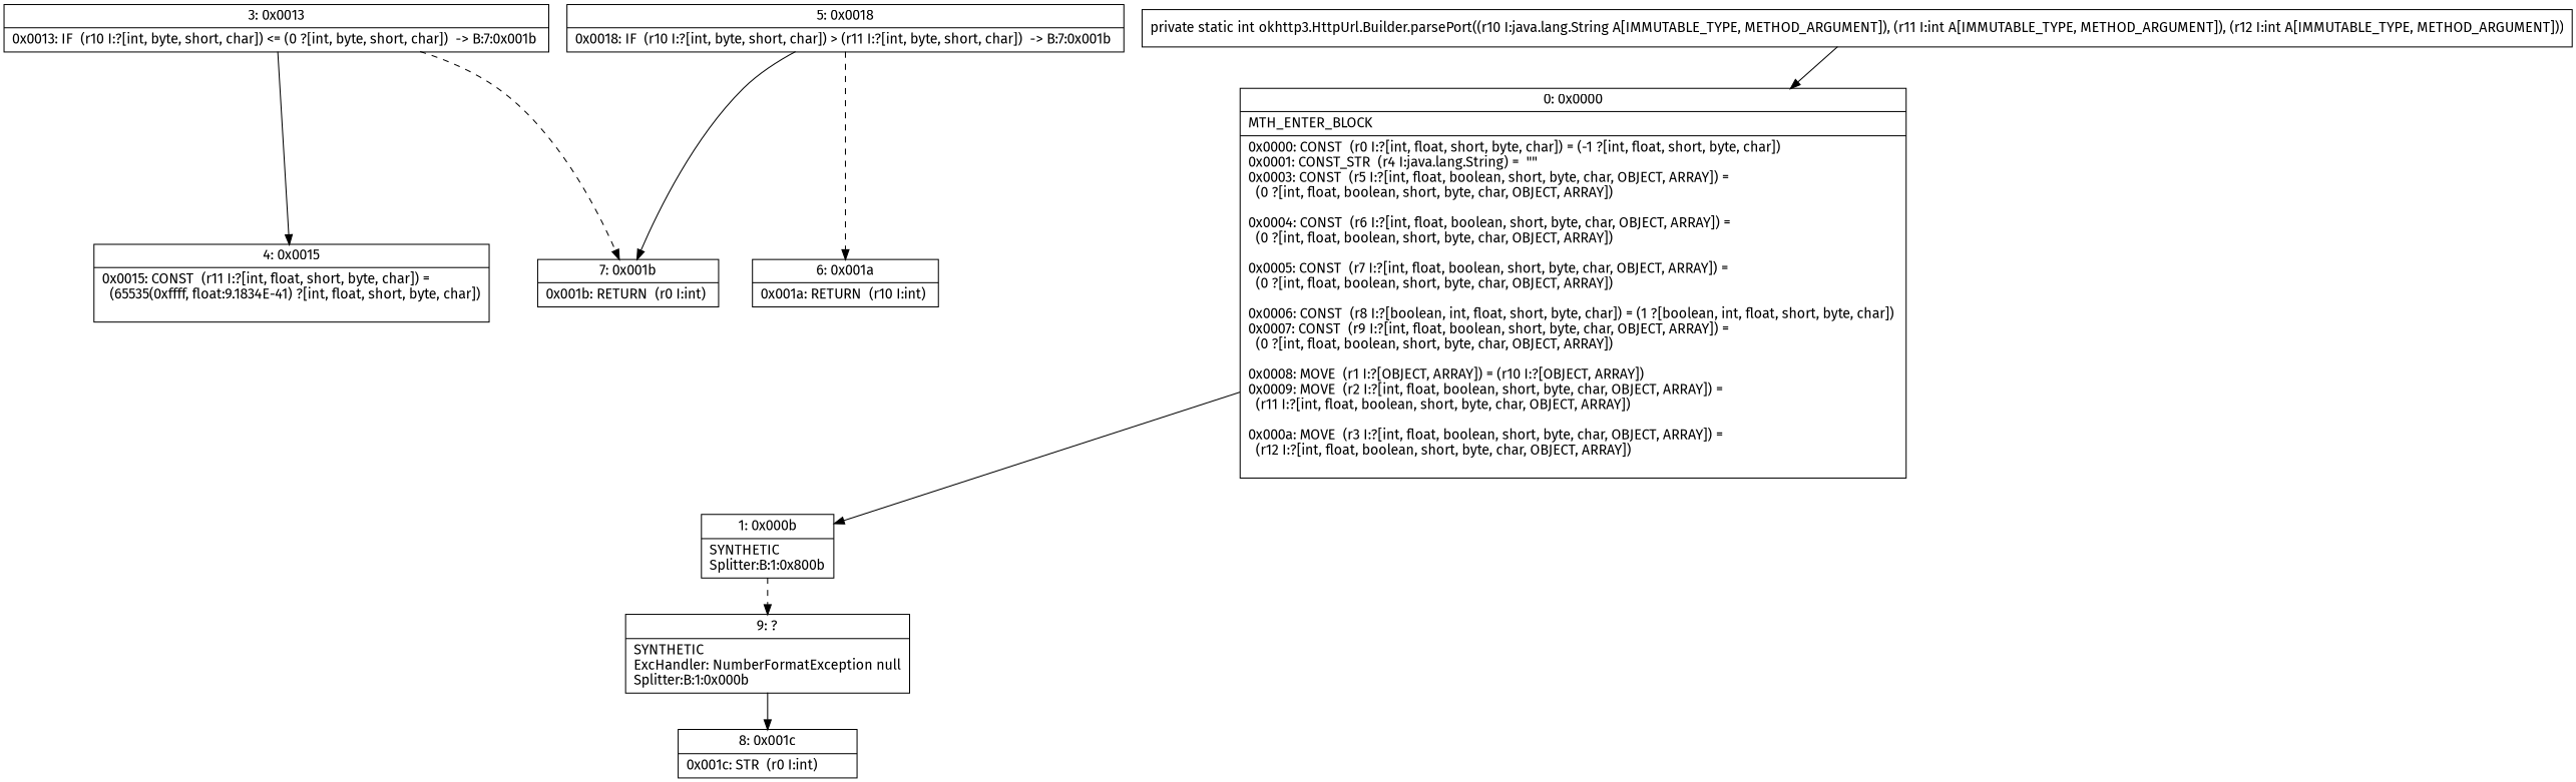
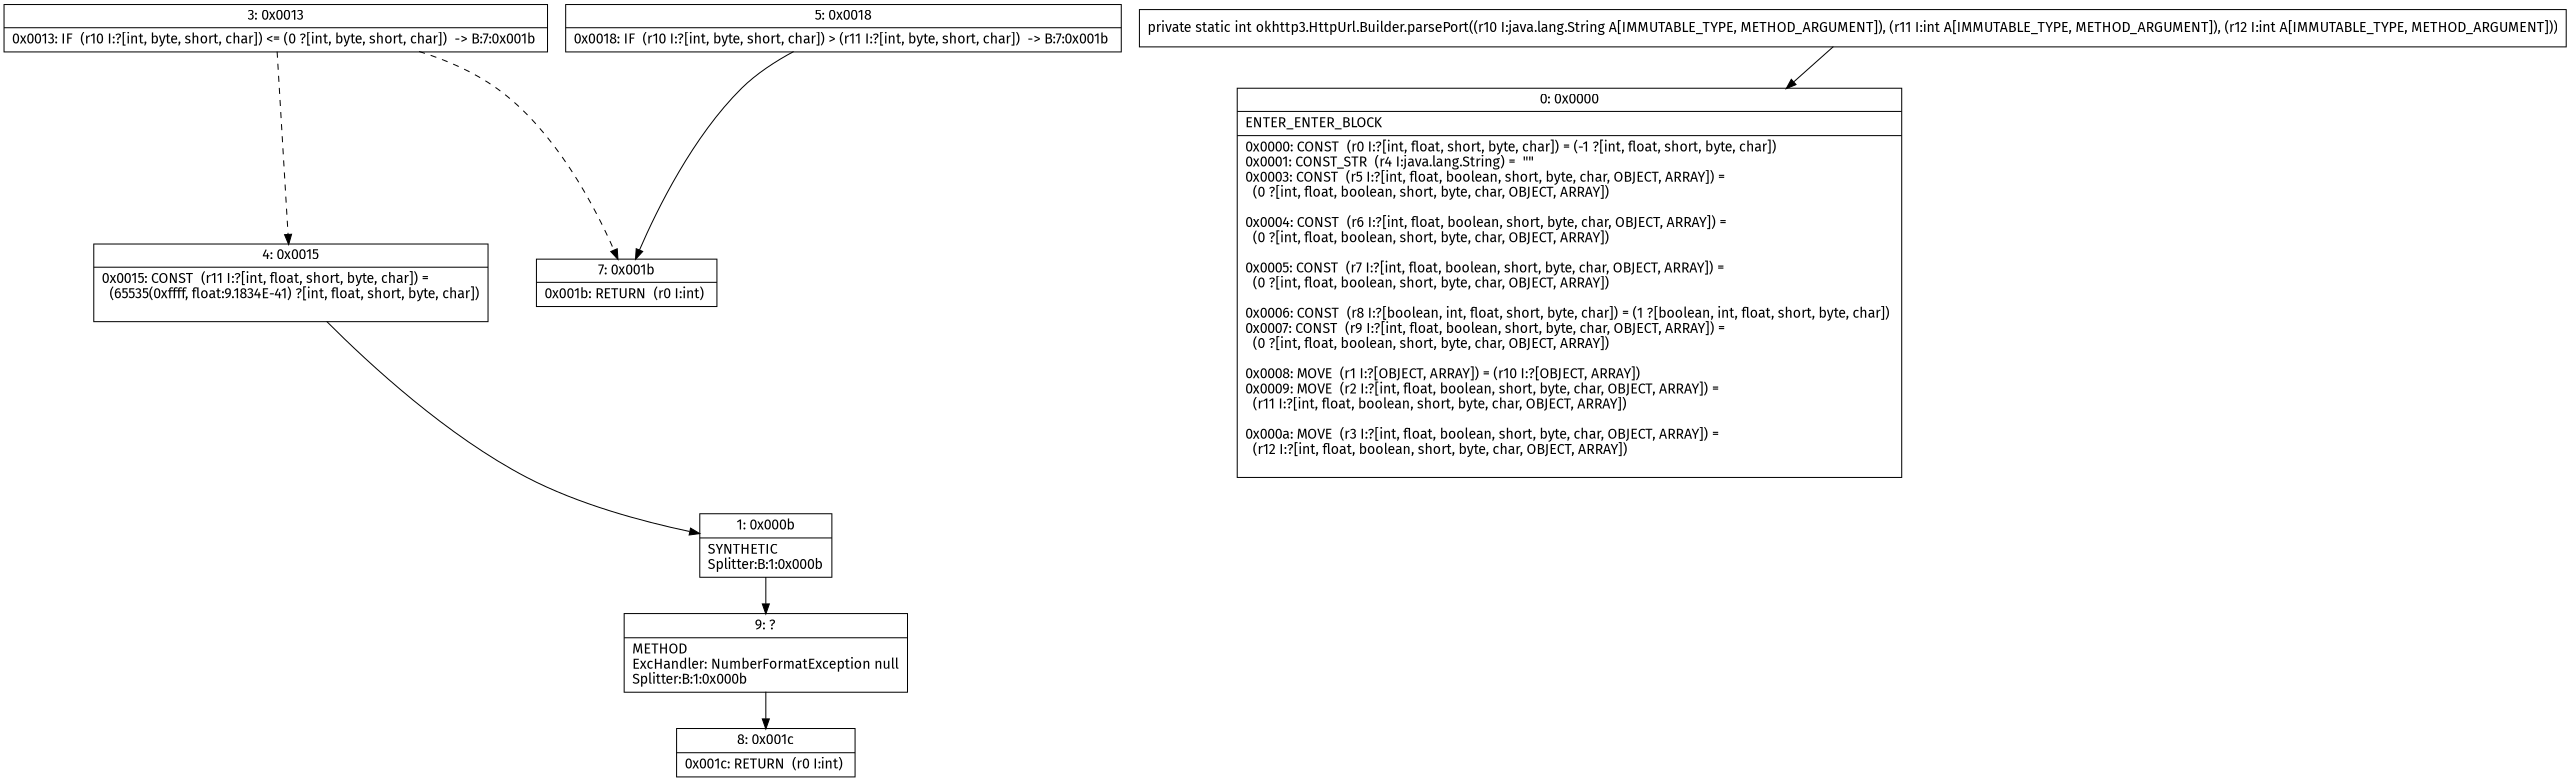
  digraph {
    fontname="Fira Sans"
    node [fontname="Fira Sans" shape=record]
    edge [fontname="Fira Sans"]
-   n1 [label="{0\:\ 0x0000|MTH_ENTER_BLOCK\l|0x0000: CONST  (r0 I:?[int, float, short, byte, char]) = (\-1 ?[int, float, short, byte, char]) \l0x0001: CONST_STR  (r4 I:java.lang.String) =  \"\" \l0x0003: CONST  (r5 I:?[int, float, boolean, short, byte, char, OBJECT, ARRAY]) = \l  (0 ?[int, float, boolean, short, byte, char, OBJECT, ARRAY])\l \l0x0004: CONST  (r6 I:?[int, float, boolean, short, byte, char, OBJECT, ARRAY]) = \l  (0 ?[int, float, boolean, short, byte, char, OBJECT, ARRAY])\l \l0x0005: CONST  (r7 I:?[int, float, boolean, short, byte, char, OBJECT, ARRAY]) = \l  (0 ?[int, float, boolean, short, byte, char, OBJECT, ARRAY])\l \l0x0006: CONST  (r8 I:?[boolean, int, float, short, byte, char]) = (1 ?[boolean, int, float, short, byte, char]) \l0x0007: CONST  (r9 I:?[int, float, boolean, short, byte, char, OBJECT, ARRAY]) = \l  (0 ?[int, float, boolean, short, byte, char, OBJECT, ARRAY])\l \l0x0008: MOVE  (r1 I:?[OBJECT, ARRAY]) = (r10 I:?[OBJECT, ARRAY]) \l0x0009: MOVE  (r2 I:?[int, float, boolean, short, byte, char, OBJECT, ARRAY]) = \l  (r11 I:?[int, float, boolean, short, byte, char, OBJECT, ARRAY])\l \l0x000a: MOVE  (r3 I:?[int, float, boolean, short, byte, char, OBJECT, ARRAY]) = \l  (r12 I:?[int, float, boolean, short, byte, char, OBJECT, ARRAY])\l \l}"]
-   n2 [label="{1\:\ 0x000b|SYNTHETIC\lSplitter:B:1:0x800b\l}"]
-   n3 [label="{9\:\ ?|SYNTHETIC\lExcHandler: NumberFormatException null\lSplitter:B:1:0x000b\l}"]
-   n4 [label="{8\:\ 0x001c|0x001c: STR  (r0 I:int) \l}"]
+   n1 [label="{0\:\ 0x0000|ENTER_ENTER_BLOCK\l|0x0000: CONST  (r0 I:?[int, float, short, byte, char]) = (\-1 ?[int, float, short, byte, char]) \l0x0001: CONST_STR  (r4 I:java.lang.String) =  \"\" \l0x0003: CONST  (r5 I:?[int, float, boolean, short, byte, char, OBJECT, ARRAY]) = \l  (0 ?[int, float, boolean, short, byte, char, OBJECT, ARRAY])\l \l0x0004: CONST  (r6 I:?[int, float, boolean, short, byte, char, OBJECT, ARRAY]) = \l  (0 ?[int, float, boolean, short, byte, char, OBJECT, ARRAY])\l \l0x0005: CONST  (r7 I:?[int, float, boolean, short, byte, char, OBJECT, ARRAY]) = \l  (0 ?[int, float, boolean, short, byte, char, OBJECT, ARRAY])\l \l0x0006: CONST  (r8 I:?[boolean, int, float, short, byte, char]) = (1 ?[boolean, int, float, short, byte, char]) \l0x0007: CONST  (r9 I:?[int, float, boolean, short, byte, char, OBJECT, ARRAY]) = \l  (0 ?[int, float, boolean, short, byte, char, OBJECT, ARRAY])\l \l0x0008: MOVE  (r1 I:?[OBJECT, ARRAY]) = (r10 I:?[OBJECT, ARRAY]) \l0x0009: MOVE  (r2 I:?[int, float, boolean, short, byte, char, OBJECT, ARRAY]) = \l  (r11 I:?[int, float, boolean, short, byte, char, OBJECT, ARRAY])\l \l0x000a: MOVE  (r3 I:?[int, float, boolean, short, byte, char, OBJECT, ARRAY]) = \l  (r12 I:?[int, float, boolean, short, byte, char, OBJECT, ARRAY])\l \l}"]
+   n2 [label="{1\:\ 0x000b|SYNTHETIC\lSplitter:B:1:0x000b\l}"]
+   n3 [label="{9\:\ ?|METHOD\lExcHandler: NumberFormatException null\lSplitter:B:1:0x000b\l}"]
+   n4 [label="{8\:\ 0x001c|0x001c: RETURN  (r0 I:int) \l}"]
    n5 [label="{3\:\ 0x0013|0x0013: IF  (r10 I:?[int, byte, short, char]) \<= (0 ?[int, byte, short, char])  \-\> B:7:0x001b \l}"]
    n6 [label="{4\:\ 0x0015|0x0015: CONST  (r11 I:?[int, float, short, byte, char]) = \l  (65535(0xffff, float:9.1834E\-41) ?[int, float, short, byte, char])\l \l}"]
    n7 [label="{7\:\ 0x001b|0x001b: RETURN  (r0 I:int) \l}"]
    n8 [label="{5\:\ 0x0018|0x0018: IF  (r10 I:?[int, byte, short, char]) \> (r11 I:?[int, byte, short, char])  \-\> B:7:0x001b \l}"]
-   n9 [label="{6\:\ 0x001a|0x001a: RETURN  (r10 I:int) \l}"]
    n10 [label="{private static int okhttp3.HttpUrl.Builder.parsePort((r10 I:java.lang.String A[IMMUTABLE_TYPE, METHOD_ARGUMENT]), (r11 I:int A[IMMUTABLE_TYPE, METHOD_ARGUMENT]), (r12 I:int A[IMMUTABLE_TYPE, METHOD_ARGUMENT])) }"]
-   n1 -> n2
-   n2 -> n3 [style=dashed]
+   n6 -> n2
+   n2 -> n3
    n3 -> n4
-   n5 -> n6 [style=solid]
+   n5 -> n6 [style=dashed]
    n5 -> n7 [style=dashed]
    n8 -> n7
-   n8 -> n9 [style=dashed]
    n10 -> n1
  }
